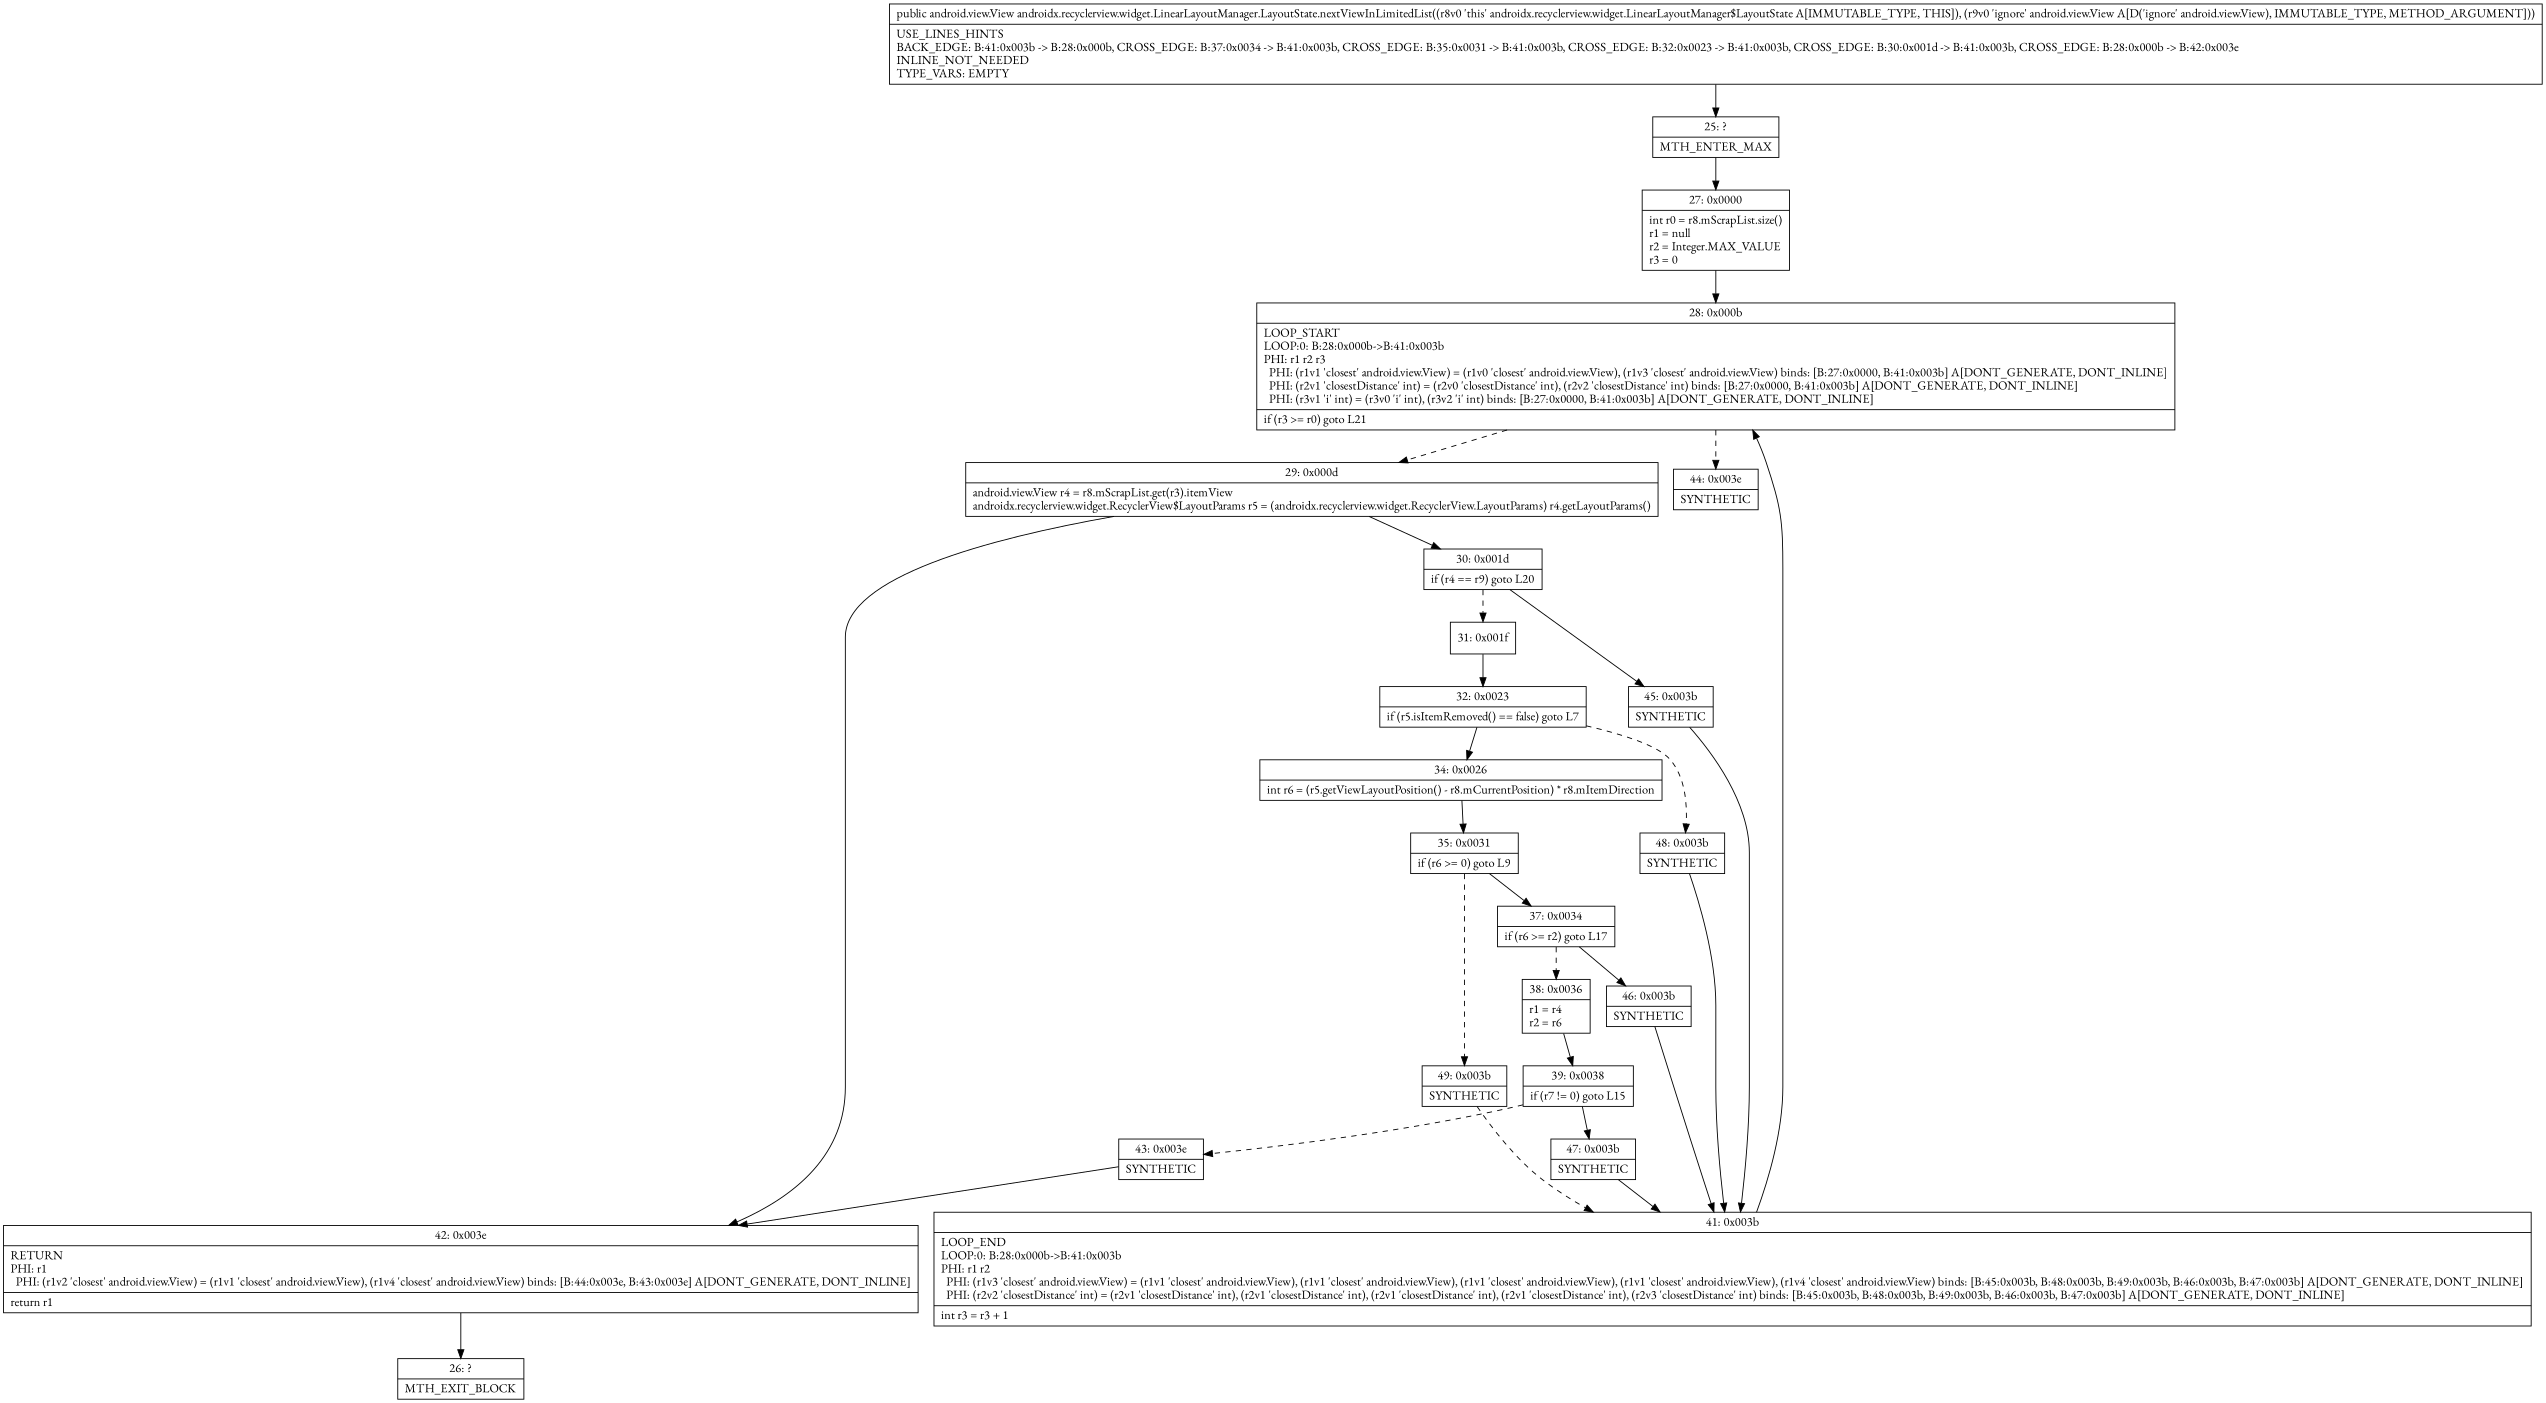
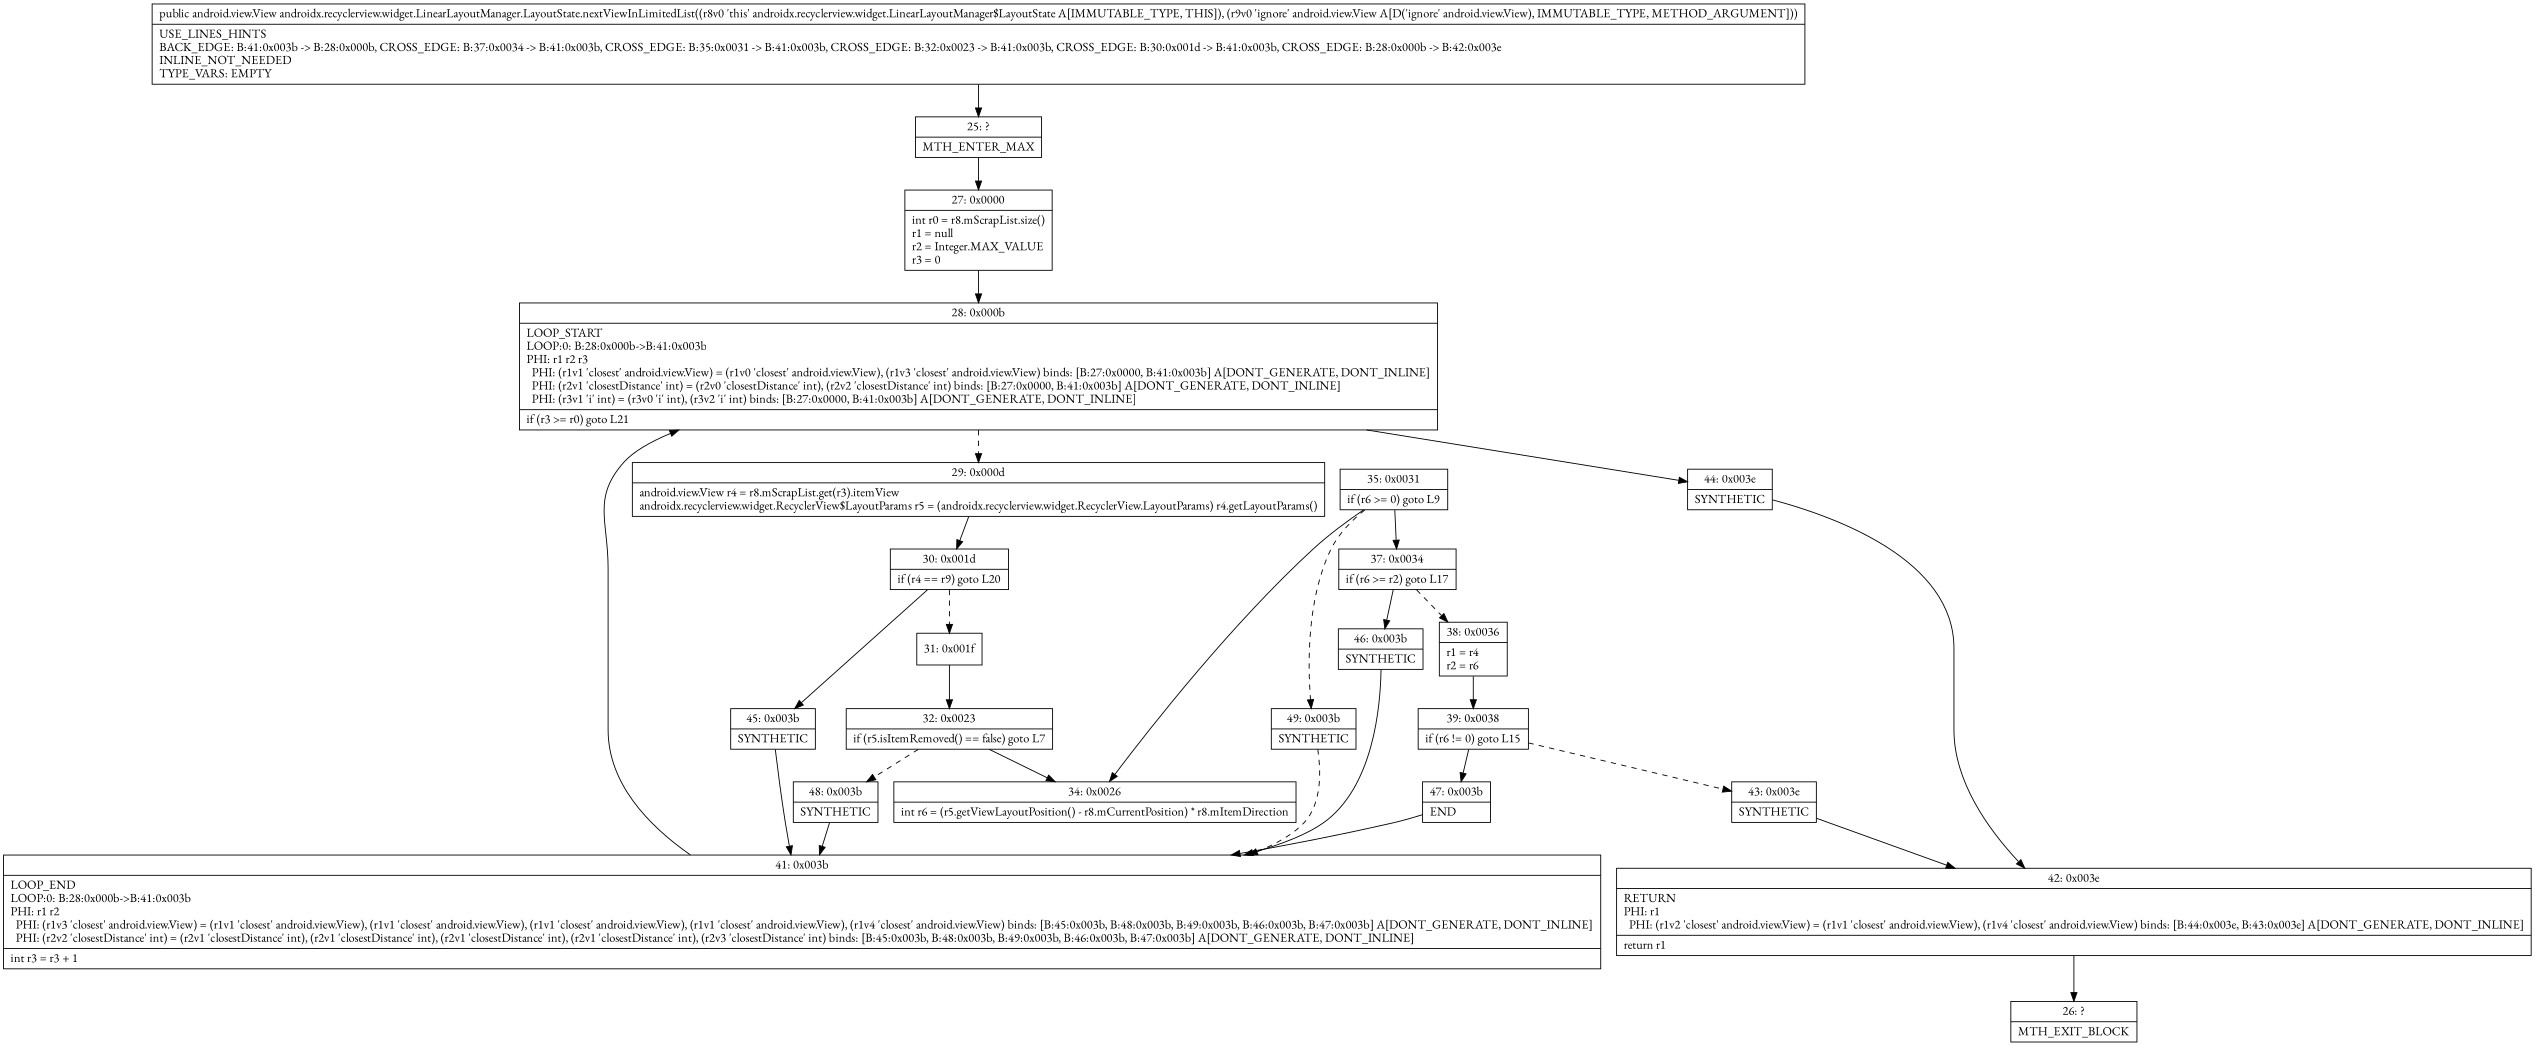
  digraph {
    fontname="EB Garamond"
    node [fontname="EB Garamond" shape=record]
    edge [fontname="EB Garamond"]
    n1 [label="{25\:\ ?|MTH_ENTER_MAX\l}"]
    n2 [label="{27\:\ 0x0000|int r0 = r8.mScrapList.size()\lr1 = null\lr2 = Integer.MAX_VALUE\lr3 = 0\l}"]
    n3 [label="{28\:\ 0x000b|LOOP_START\lLOOP:0: B:28:0x000b\-\>B:41:0x003b\lPHI: r1 r2 r3 \l  PHI: (r1v1 'closest' android.view.View) = (r1v0 'closest' android.view.View), (r1v3 'closest' android.view.View) binds: [B:27:0x0000, B:41:0x003b] A[DONT_GENERATE, DONT_INLINE]\l  PHI: (r2v1 'closestDistance' int) = (r2v0 'closestDistance' int), (r2v2 'closestDistance' int) binds: [B:27:0x0000, B:41:0x003b] A[DONT_GENERATE, DONT_INLINE]\l  PHI: (r3v1 'i' int) = (r3v0 'i' int), (r3v2 'i' int) binds: [B:27:0x0000, B:41:0x003b] A[DONT_GENERATE, DONT_INLINE]\l|if (r3 \>= r0) goto L21\l}"]
    n4 [label="{29\:\ 0x000d|android.view.View r4 = r8.mScrapList.get(r3).itemView\landroidx.recyclerview.widget.RecyclerView$LayoutParams r5 = (androidx.recyclerview.widget.RecyclerView.LayoutParams) r4.getLayoutParams()\l}"]
    n5 [label="{44\:\ 0x003e|SYNTHETIC\l}"]
    n6 [label="{30\:\ 0x001d|if (r4 == r9) goto L20\l}"]
    n7 [label="{42\:\ 0x003e|RETURN\lPHI: r1 \l  PHI: (r1v2 'closest' android.view.View) = (r1v1 'closest' android.view.View), (r1v4 'closest' android.view.View) binds: [B:44:0x003e, B:43:0x003e] A[DONT_GENERATE, DONT_INLINE]\l|return r1\l}"]
    n8 [label="{31\:\ 0x001f}"]
    n9 [label="{45\:\ 0x003b|SYNTHETIC\l}"]
    n10 [label="{32\:\ 0x0023|if (r5.isItemRemoved() == false) goto L7\l}"]
    n11 [label="{41\:\ 0x003b|LOOP_END\lLOOP:0: B:28:0x000b\-\>B:41:0x003b\lPHI: r1 r2 \l  PHI: (r1v3 'closest' android.view.View) = (r1v1 'closest' android.view.View), (r1v1 'closest' android.view.View), (r1v1 'closest' android.view.View), (r1v1 'closest' android.view.View), (r1v4 'closest' android.view.View) binds: [B:45:0x003b, B:48:0x003b, B:49:0x003b, B:46:0x003b, B:47:0x003b] A[DONT_GENERATE, DONT_INLINE]\l  PHI: (r2v2 'closestDistance' int) = (r2v1 'closestDistance' int), (r2v1 'closestDistance' int), (r2v1 'closestDistance' int), (r2v1 'closestDistance' int), (r2v3 'closestDistance' int) binds: [B:45:0x003b, B:48:0x003b, B:49:0x003b, B:46:0x003b, B:47:0x003b] A[DONT_GENERATE, DONT_INLINE]\l|int r3 = r3 + 1\l}"]
    n12 [label="{34\:\ 0x0026|int r6 = (r5.getViewLayoutPosition() \- r8.mCurrentPosition) * r8.mItemDirection\l}"]
    n13 [label="{48\:\ 0x003b|SYNTHETIC\l}"]
    n14 [label="{35\:\ 0x0031|if (r6 \>= 0) goto L9\l}"]
    n15 [label="{37\:\ 0x0034|if (r6 \>= r2) goto L17\l}"]
    n16 [label="{49\:\ 0x003b|SYNTHETIC\l}"]
    n17 [label="{38\:\ 0x0036|r1 = r4\lr2 = r6\l}"]
    n18 [label="{46\:\ 0x003b|SYNTHETIC\l}"]
-   n19 [label="{39\:\ 0x0038|if (r7 != 0) goto L15\l}"]
+   n19 [label="{39\:\ 0x0038|if (r6 != 0) goto L15\l}"]
    n20 [label="{43\:\ 0x003e|SYNTHETIC\l}"]
-   n21 [label="{47\:\ 0x003b|SYNTHETIC\l}"]
+   n21 [label="{47\:\ 0x003b|END\l}"]
    n22 [label="{26\:\ ?|MTH_EXIT_BLOCK\l}"]
    n23 [label="{public android.view.View androidx.recyclerview.widget.LinearLayoutManager.LayoutState.nextViewInLimitedList((r8v0 'this' androidx.recyclerview.widget.LinearLayoutManager$LayoutState A[IMMUTABLE_TYPE, THIS]), (r9v0 'ignore' android.view.View A[D('ignore' android.view.View), IMMUTABLE_TYPE, METHOD_ARGUMENT]))  | USE_LINES_HINTS\lBACK_EDGE: B:41:0x003b \-\> B:28:0x000b, CROSS_EDGE: B:37:0x0034 \-\> B:41:0x003b, CROSS_EDGE: B:35:0x0031 \-\> B:41:0x003b, CROSS_EDGE: B:32:0x0023 \-\> B:41:0x003b, CROSS_EDGE: B:30:0x001d \-\> B:41:0x003b, CROSS_EDGE: B:28:0x000b \-\> B:42:0x003e\lINLINE_NOT_NEEDED\lTYPE_VARS: EMPTY\l}"]
    n1 -> n2
    n2 -> n3
    n3 -> n4 [style=dashed]
-   n3 -> n5 [style=dashed]
+   n3 -> n5
    n4 -> n6
-   n4 -> n7
+   n5 -> n7
    n6 -> n8 [style=dashed]
    n6 -> n9
    n7 -> n22
    n8 -> n10
    n9 -> n11
    n10 -> n12
    n10 -> n13 [style=dashed]
    n11 -> n3
-   n12 -> n14
+   n14 -> n12
    n13 -> n11
    n14 -> n15
    n14 -> n16 [style=dashed]
    n15 -> n17 [style=dashed]
    n15 -> n18
    n16 -> n11 [style=dashed]
    n17 -> n19
    n18 -> n11
    n19 -> n20 [style=dashed]
    n19 -> n21
    n20 -> n7
    n21 -> n11
    n23 -> n1
  }
